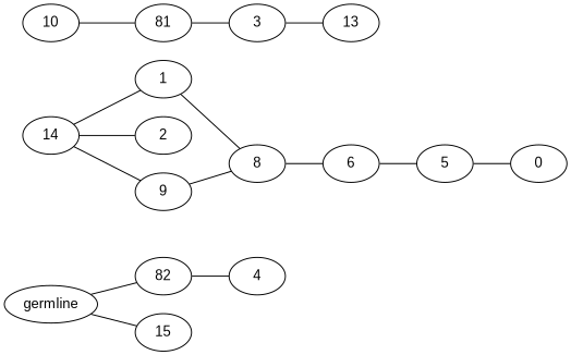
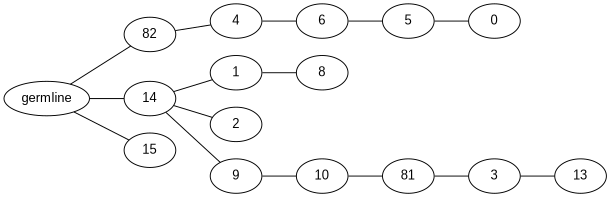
  graph {
    fontname="Liberation Sans"
    rankdir=LR
    node [fontname="Liberation Sans"]
    edge [fontname="Liberation Sans"]
    n1 [label=germline]
    n2 [label=82]
    n3 [label=14]
    n4 [label=15]
    n5 [label=4]
    n6 [label=1]
    n7 [label=2]
    n8 [label=9]
    n9 [label=8]
    n10 [label=10]
    n11 [label=6]
    n12 [label=5]
    n13 [label=0]
    n14 [label=81]
    n15 [label=3]
    n16 [label=13]
    n1 -- n2
+   n1 -- n3
    n1 -- n4
    n2 -- n5
    n3 -- n6
    n3 -- n7
    n3 -- n8
    n6 -- n9
-   n8 -- n9
-   n9 -- n11
+   n8 -- n10
+   n5 -- n11
    n10 -- n14
    n11 -- n12
    n12 -- n13
    n14 -- n15
    n15 -- n16
  }
